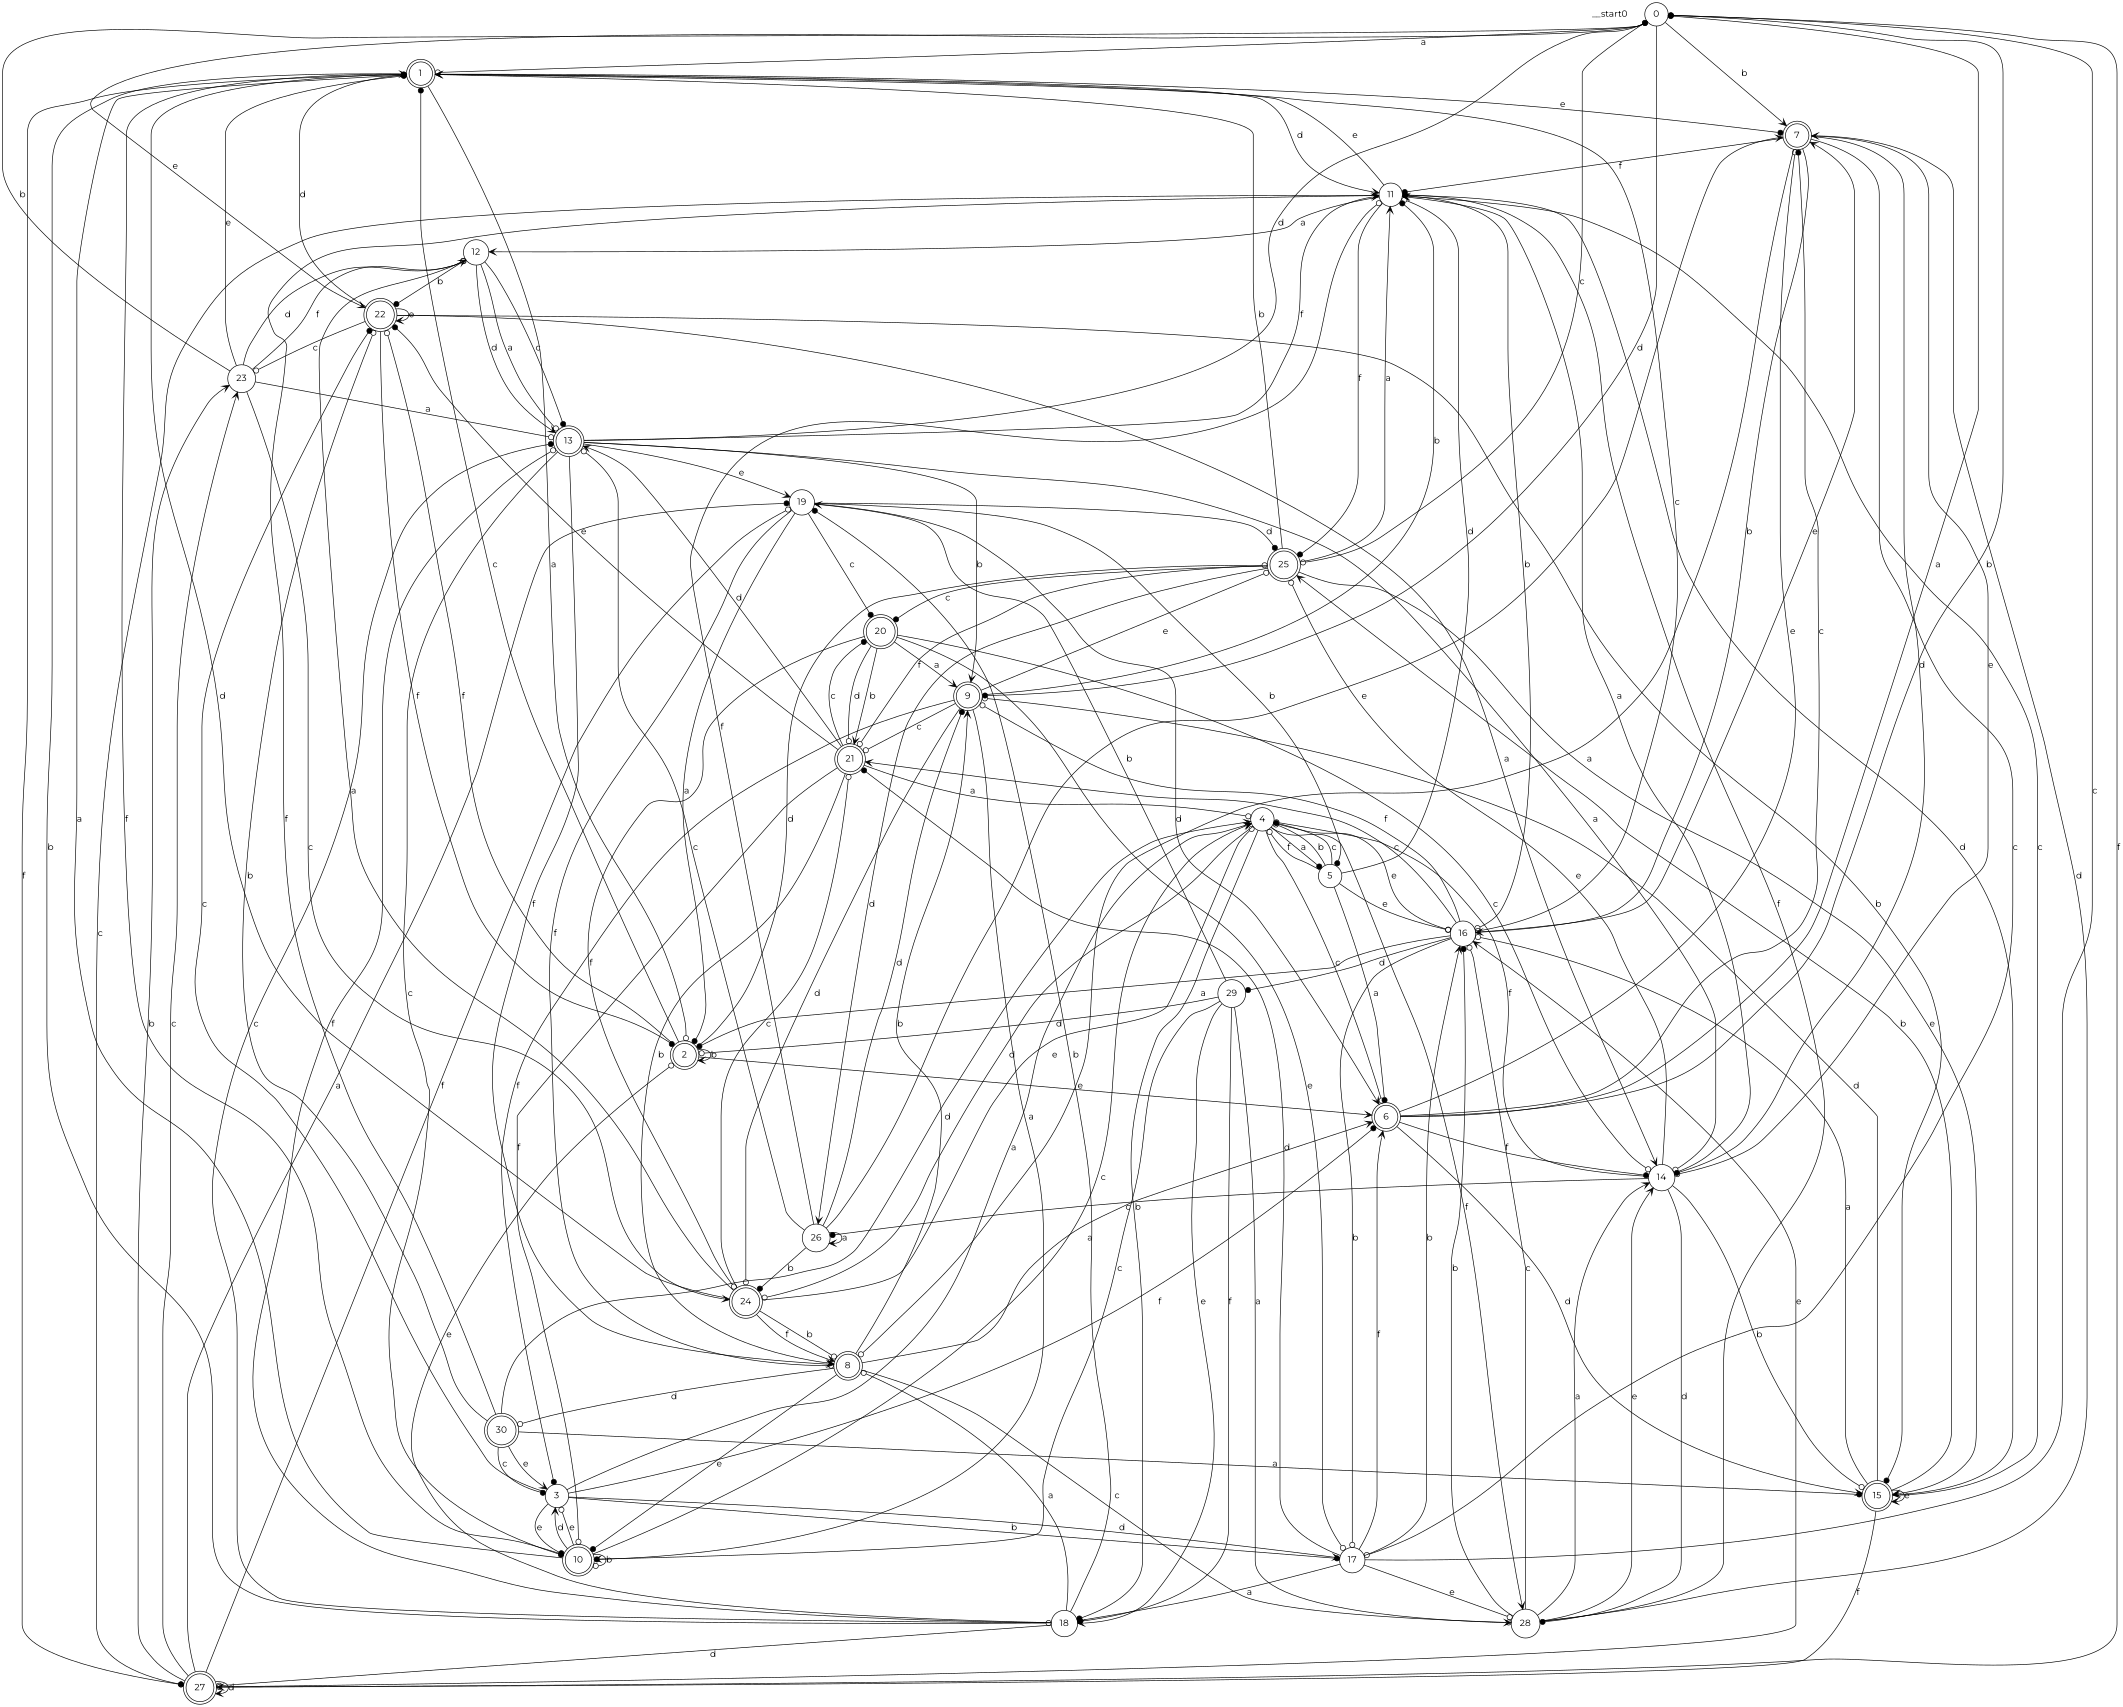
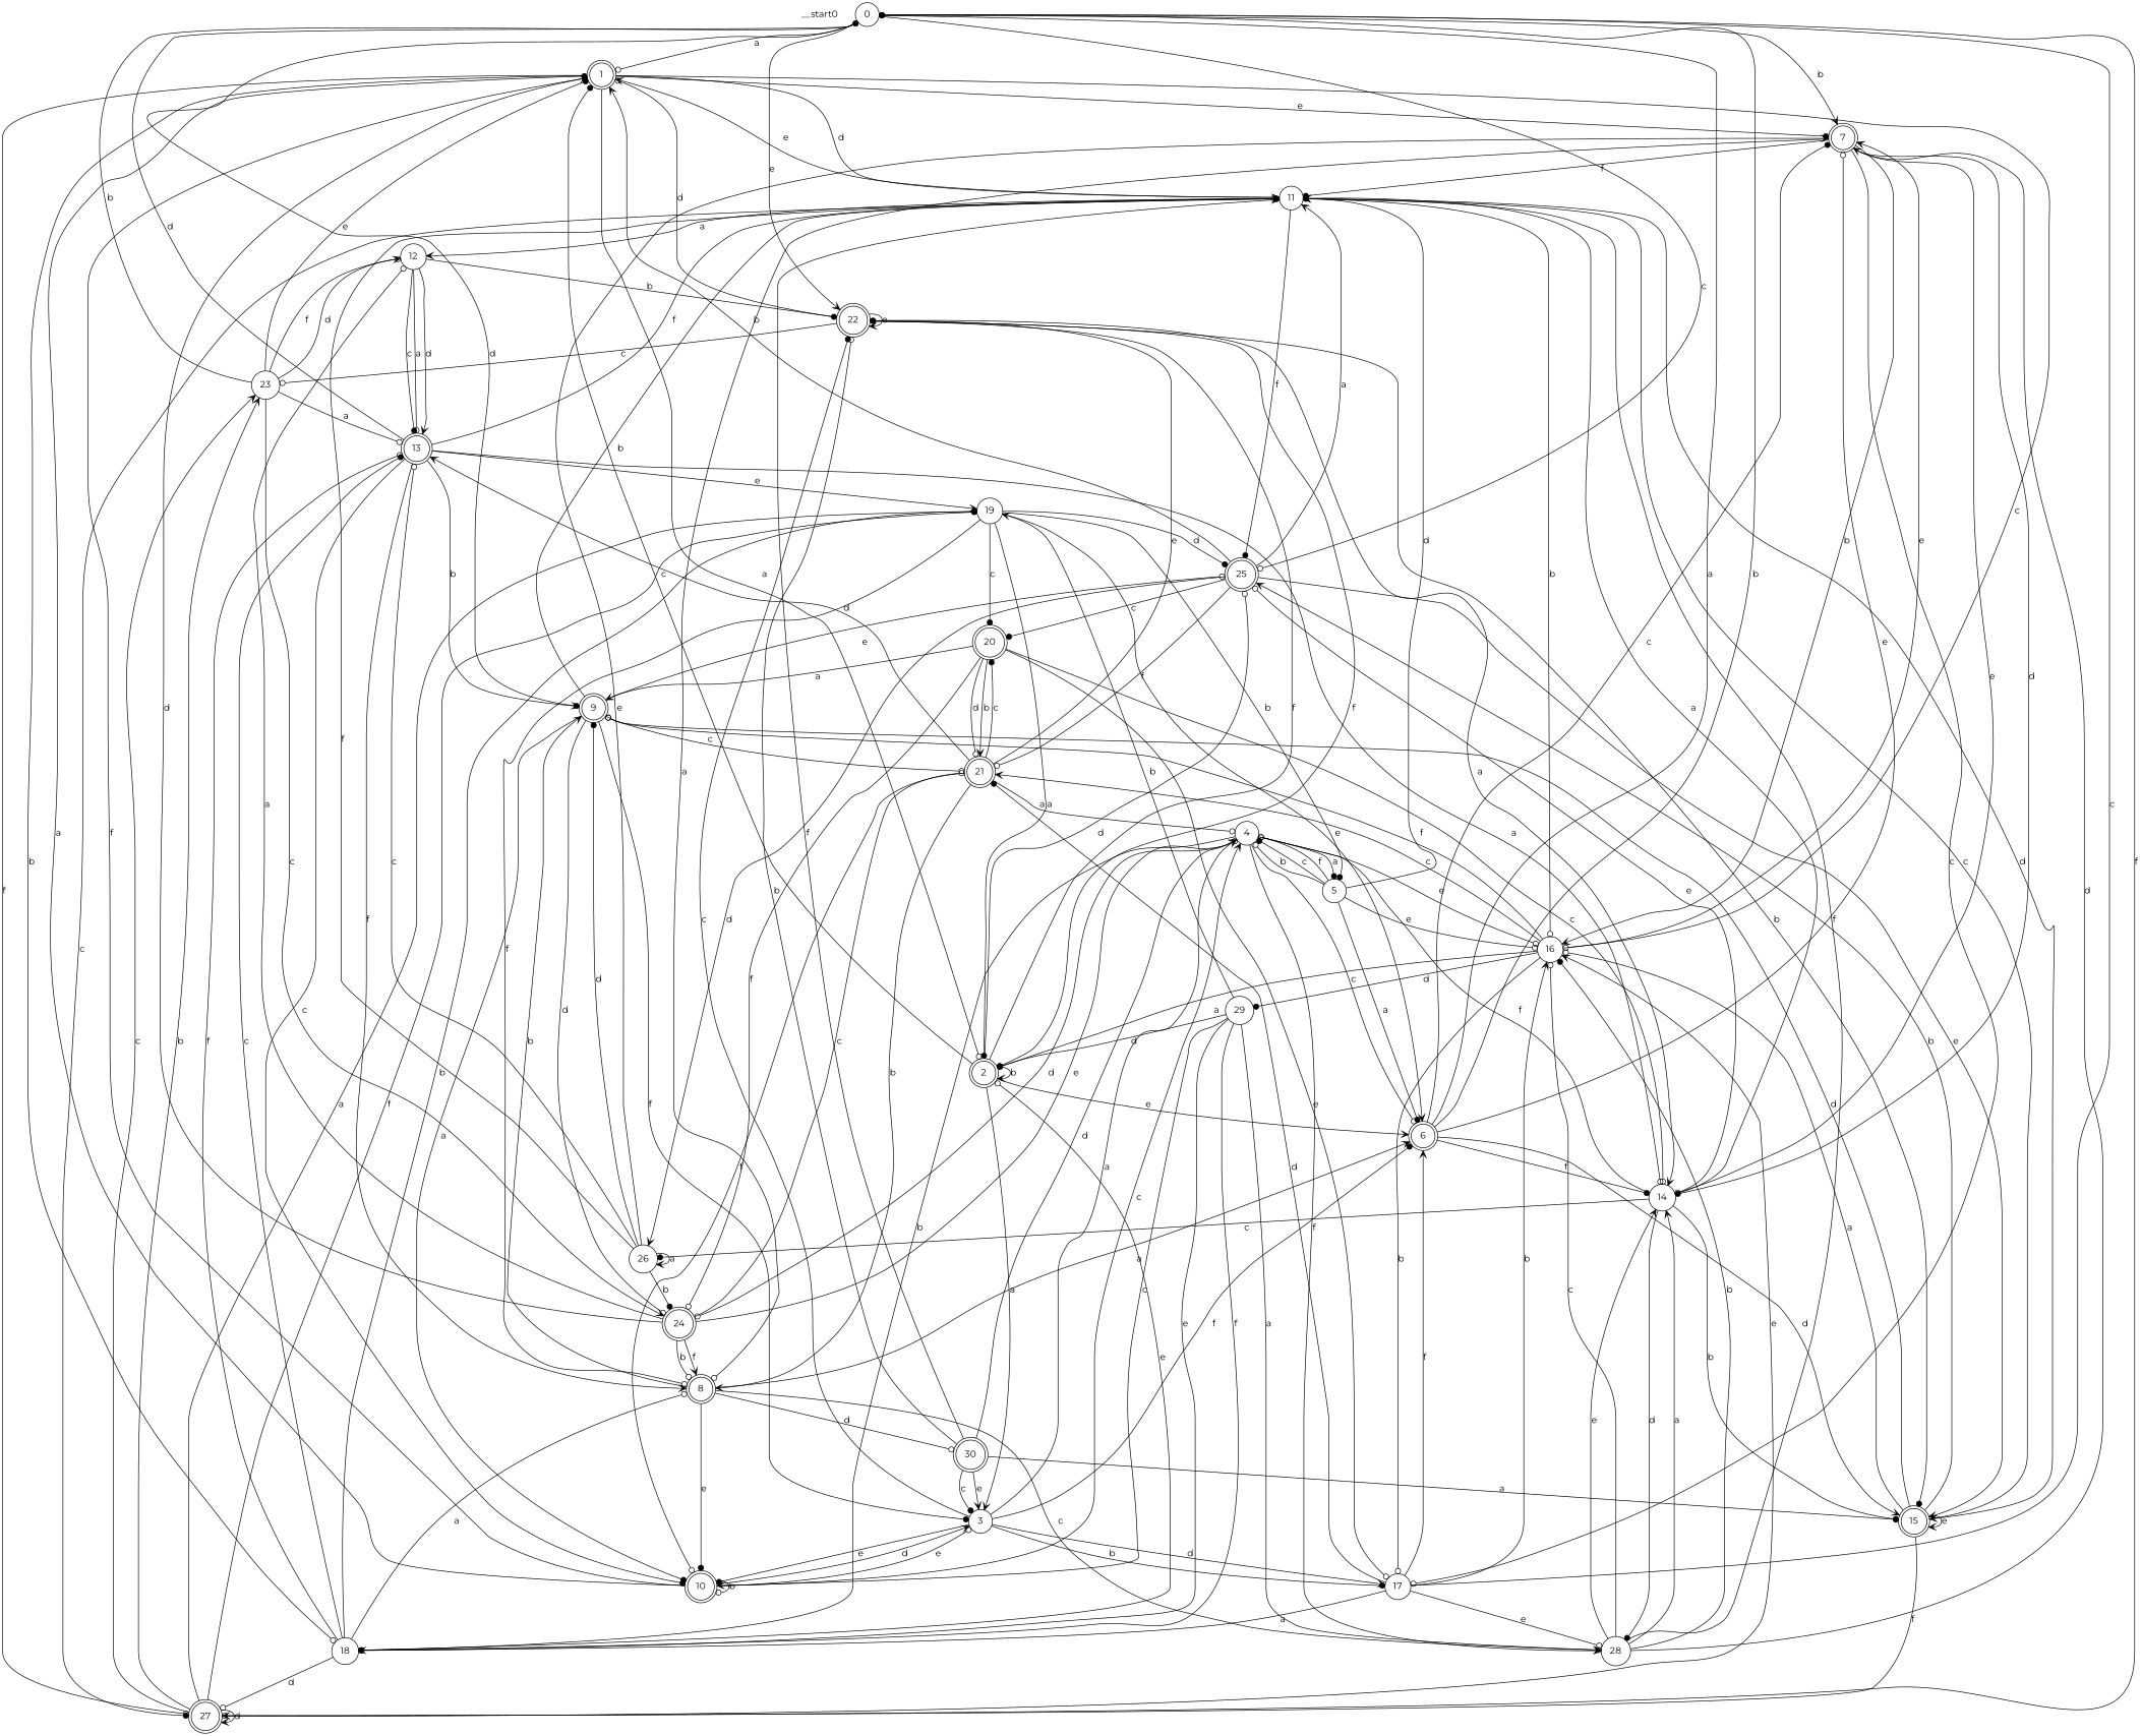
  digraph {
    fontname=Montserrat
    rankdir=TB
    node [fontname=Montserrat shape=doublecircle color=black fillcolor=white style="rounded,filled"]
    edge [arrowhead=odot fontname=Montserrat]
    __start0 [shape=none color="" fillcolor="" style=""]
    n2 [label=0 shape=circle style=filled]
    n3 [label=1]
    n4 [label=7]
    n5 [label=9]
    n6 [label=22]
    n7 [label=25]
    n8 [label=27]
    n9 [label=2]
    n10 [label=11 shape=circle style=filled]
    n11 [label=16 shape=circle style=filled]
    n12 [label=18 shape=circle style=filled]
    n13 [label=17 shape=circle style=filled]
    n14 [label=14 shape=circle style=filled]
    n15 [label=8]
    n16 [label=3 shape=circle style=filled]
    n17 [label=10]
    n18 [label=24]
    n19 [label=21]
    n20 [label=15]
    n21 [label=23 shape=circle style=filled]
    n22 [label=26 shape=circle style=filled]
    n23 [label=20]
    n24 [label=19 shape=circle style=filled]
    n25 [label=6]
    n26 [label=12 shape=circle style=filled]
    n27 [label=29 shape=circle style=filled]
    n28 [label=13]
    n29 [label=4 shape=circle style=filled]
    n30 [label=5 shape=circle style=filled]
    n31 [label=28 shape=circle style=filled]
    n32 [label=30]
    n2 -> n3 [label=a]
    n2 -> n4 [arrowhead=vee label=b]
    n2 -> n5 [arrowhead=dot label=d]
    n2 -> n6 [arrowhead=vee label=e]
    n2 -> n7 [label=c]
    n2 -> n8 [label=f]
    n3 -> n4 [arrowhead=dot label=e]
    n3 -> n8 [label=f]
    n3 -> n9 [label=a]
    n3 -> n10 [arrowhead=vee label=d]
    n3 -> n11 [label=c]
    n3 -> n12 [label=b]
    n4 -> n10 [arrowhead=dot label=f]
    n4 -> n11 [arrowhead=vee label=b]
    n4 -> n13 [label=c]
    n4 -> n14 [arrowhead=dot label=d]
    n4 -> n14 [label=e]
    n4 -> n15 [label=a]
    n5 -> n7 [label=e]
    n5 -> n10 [arrowhead=dot label=b]
    n5 -> n16 [arrowhead=dot label=f]
    n5 -> n17 [arrowhead=dot label=a]
    n5 -> n18 [label=d]
    n5 -> n19 [label=c]
    n6 -> n3 [label=d]
    n6 -> n6 [arrowhead=vee label=e]
    n6 -> n9 [arrowhead=dot label=f]
    n6 -> n14 [arrowhead=vee label=a]
    n6 -> n20 [arrowhead=dot label=b]
    n6 -> n21 [label=c]
    n7 -> n3 [arrowhead=vee label=b]
    n7 -> n10 [arrowhead=vee label=a]
    n7 -> n19 [label=f]
    n7 -> n20 [arrowhead=vee label=e]
    n7 -> n22 [arrowhead=vee label=d]
    n7 -> n23 [arrowhead=dot label=c]
    n8 -> n8 [arrowhead=vee label=d]
    n8 -> n11 [arrowhead=vee label=e]
    n8 -> n21 [arrowhead=vee label=b]
    n8 -> n21 [arrowhead=vee label=c]
    n8 -> n24 [arrowhead=dot label=a]
    n8 -> n24 [label=f]
    n9 -> n3 [arrowhead=dot label=c]
    n9 -> n6 [label=f]
    n9 -> n7 [label=d]
    n9 -> n9 [arrowhead=vee label=b]
+   n9 -> n16 [arrowhead=vee label=a]
    n9 -> n25 [arrowhead=vee label=e]
    n10 -> n3 [arrowhead=vee label=e]
    n10 -> n7 [arrowhead=dot label=f]
    n10 -> n8 [arrowhead=dot label=c]
    n10 -> n11 [label=b]
    n10 -> n20 [arrowhead=vee label=d]
    n10 -> n26 [arrowhead=vee label=a]
    n11 -> n4 [arrowhead=vee label=e]
    n11 -> n5 [label=f]
    n11 -> n9 [arrowhead=dot label=a]
    n11 -> n13 [label=b]
    n11 -> n19 [arrowhead=vee label=c]
    n11 -> n27 [arrowhead=dot label=d]
    n12 -> n8 [label=d]
    n12 -> n9 [label=e]
    n12 -> n15 [label=a]
    n12 -> n24 [arrowhead=dot label=b]
    n12 -> n28 [arrowhead=dot label=c]
    n12 -> n28 [label=f]
    n13 -> n2 [arrowhead=dot label=c]
    n13 -> n11 [arrowhead=vee label=b]
    n13 -> n12 [arrowhead=dot label=a]
    n13 -> n19 [arrowhead=dot label=d]
    n13 -> n25 [arrowhead=vee label=f]
    n13 -> n31 [label=e]
    n14 -> n7 [label=e]
    n14 -> n10 [arrowhead=vee label=a]
    n14 -> n20 [label=b]
    n14 -> n22 [arrowhead=dot label=c]
    n14 -> n29 [label=f]
    n14 -> n31 [arrowhead=dot label=d]
    n15 -> n5 [arrowhead=vee label=b]
    n15 -> n17 [arrowhead=dot label=e]
    n15 -> n25 [arrowhead=vee label=a]
    n15 -> n31 [label=c]
    n15 -> n32 [label=d]
    n16 -> n6 [arrowhead=dot label=c]
    n16 -> n13 [arrowhead=dot label=b]
    n16 -> n13 [arrowhead=vee label=d]
    n16 -> n17 [arrowhead=dot label=e]
    n16 -> n25 [arrowhead=dot label=f]
    n16 -> n29 [arrowhead=vee label=a]
    n17 -> n3 [arrowhead=dot label=a]
    n17 -> n3 [arrowhead=vee label=f]
    n17 -> n16 [arrowhead=vee label=d]
    n17 -> n16 [label=e]
    n17 -> n17 [label=b]
    n17 -> n29 [arrowhead=vee label=c]
    n18 -> n3 [arrowhead=dot label=d]
    n18 -> n15 [label=b]
    n18 -> n15 [arrowhead=vee label=f]
    n18 -> n19 [label=c]
    n18 -> n26 [label=a]
    n18 -> n29 [label=e]
    n19 -> n6 [arrowhead=dot label=e]
    n19 -> n15 [arrowhead=vee label=b]
    n19 -> n17 [label=f]
    n19 -> n23 [arrowhead=dot label=c]
    n19 -> n28 [arrowhead=vee label=d]
    n19 -> n29 [label=a]
    n20 -> n5 [label=d]
    n20 -> n7 [arrowhead=vee label=b]
    n20 -> n8 [arrowhead=vee label=f]
    n20 -> n10 [arrowhead=vee label=c]
    n20 -> n11 [label=a]
    n20 -> n20 [arrowhead=vee label=e]
    n21 -> n2 [arrowhead=dot label=b]
    n21 -> n3 [arrowhead=dot label=e]
    n21 -> n18 [arrowhead=vee label=c]
    n21 -> n26 [arrowhead=vee label=d]
    n21 -> n26 [label=f]
    n21 -> n28 [label=a]
    n22 -> n4 [arrowhead=vee label=e]
    n22 -> n5 [arrowhead=dot label=d]
    n22 -> n10 [label=f]
    n22 -> n18 [arrowhead=dot label=b]
    n22 -> n22 [arrowhead=vee label=a]
    n22 -> n28 [label=c]
    n23 -> n5 [arrowhead=vee label=a]
    n23 -> n13 [label=e]
    n23 -> n14 [label=c]
    n23 -> n18 [label=f]
    n23 -> n19 [arrowhead=vee label=b]
    n23 -> n19 [label=d]
    n24 -> n7 [arrowhead=dot label=d]
    n24 -> n9 [arrowhead=dot label=a]
    n24 -> n15 [label=f]
    n24 -> n23 [arrowhead=dot label=c]
-   n24 -> n25 [arrowhead=vee label=d]
+   n24 -> n25 [arrowhead=vee label=e]
    n24 -> n30 [arrowhead=dot label=b]
    n25 -> n2 [arrowhead=dot label=a]
    n25 -> n2 [label=b]
    n25 -> n4 [arrowhead=dot label=c]
    n25 -> n4 [label=e]
    n25 -> n14 [arrowhead=dot label=f]
    n25 -> n20 [arrowhead=vee label=d]
    n26 -> n6 [arrowhead=dot label=b]
    n26 -> n28 [label=a]
    n26 -> n28 [arrowhead=dot label=c]
    n26 -> n28 [arrowhead=vee label=d]
    n27 -> n9 [label=d]
    n27 -> n12 [arrowhead=vee label=e]
    n27 -> n12 [arrowhead=dot label=f]
    n27 -> n17 [arrowhead=vee label=c]
    n27 -> n24 [arrowhead=vee label=b]
    n27 -> n31 [arrowhead=vee label=a]
    n28 -> n2 [label=d]
    n28 -> n5 [arrowhead=vee label=b]
    n28 -> n10 [arrowhead=vee label=f]
    n28 -> n14 [label=a]
    n28 -> n15 [arrowhead=vee label=f]
    n28 -> n17 [arrowhead=dot label=c]
    n28 -> n24 [arrowhead=vee label=e]
    n29 -> n11 [label=e]
    n29 -> n12 [arrowhead=dot label=b]
    n29 -> n18 [label=d]
    n29 -> n25 [label=c]
    n29 -> n30 [arrowhead=dot label=a]
    n29 -> n31 [arrowhead=vee label=f]
    n30 -> n10 [label=d]
    n30 -> n11 [label=e]
    n30 -> n25 [arrowhead=dot label=a]
    n30 -> n29 [label=b]
    n30 -> n29 [arrowhead=dot label=c]
    n30 -> n29 [label=f]
    n31 -> n4 [arrowhead=vee label=d]
    n31 -> n10 [arrowhead=dot label=f]
    n31 -> n11 [arrowhead=dot label=b]
    n31 -> n11 [label=c]
    n31 -> n14 [arrowhead=vee label=a]
    n31 -> n14 [arrowhead=vee label=e]
    n32 -> n6 [label=b]
    n32 -> n10 [arrowhead=vee label=f]
    n32 -> n16 [arrowhead=dot label=c]
    n32 -> n16 [arrowhead=vee label=e]
    n32 -> n20 [arrowhead=dot label=a]
    n32 -> n29 [arrowhead=vee label=d]
  }
